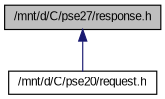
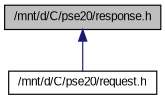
  digraph {
    fontname="Liberation Sans"
    node [color=black fontname="Liberation Sans" fontsize=10 shape=record style=filled]
-   n1 [fillcolor=grey75 fontcolor=black height=0.2 label="/mnt/d/C/pse27/response.h" width=0.4]
+   n1 [fillcolor=grey75 fontcolor=black height=0.2 label="/mnt/d/C/pse20/response.h" width=0.4]
    n2 [fillcolor=white height=0.2 label="/mnt/d/C/pse20/request.h" width=0.4]
    n1 -> n2 [color=midnightblue dir=back fontname="Liberation Sans" fontsize=10 labelfontname=Helvetica labelfontsize=10 style=solid]
  }
